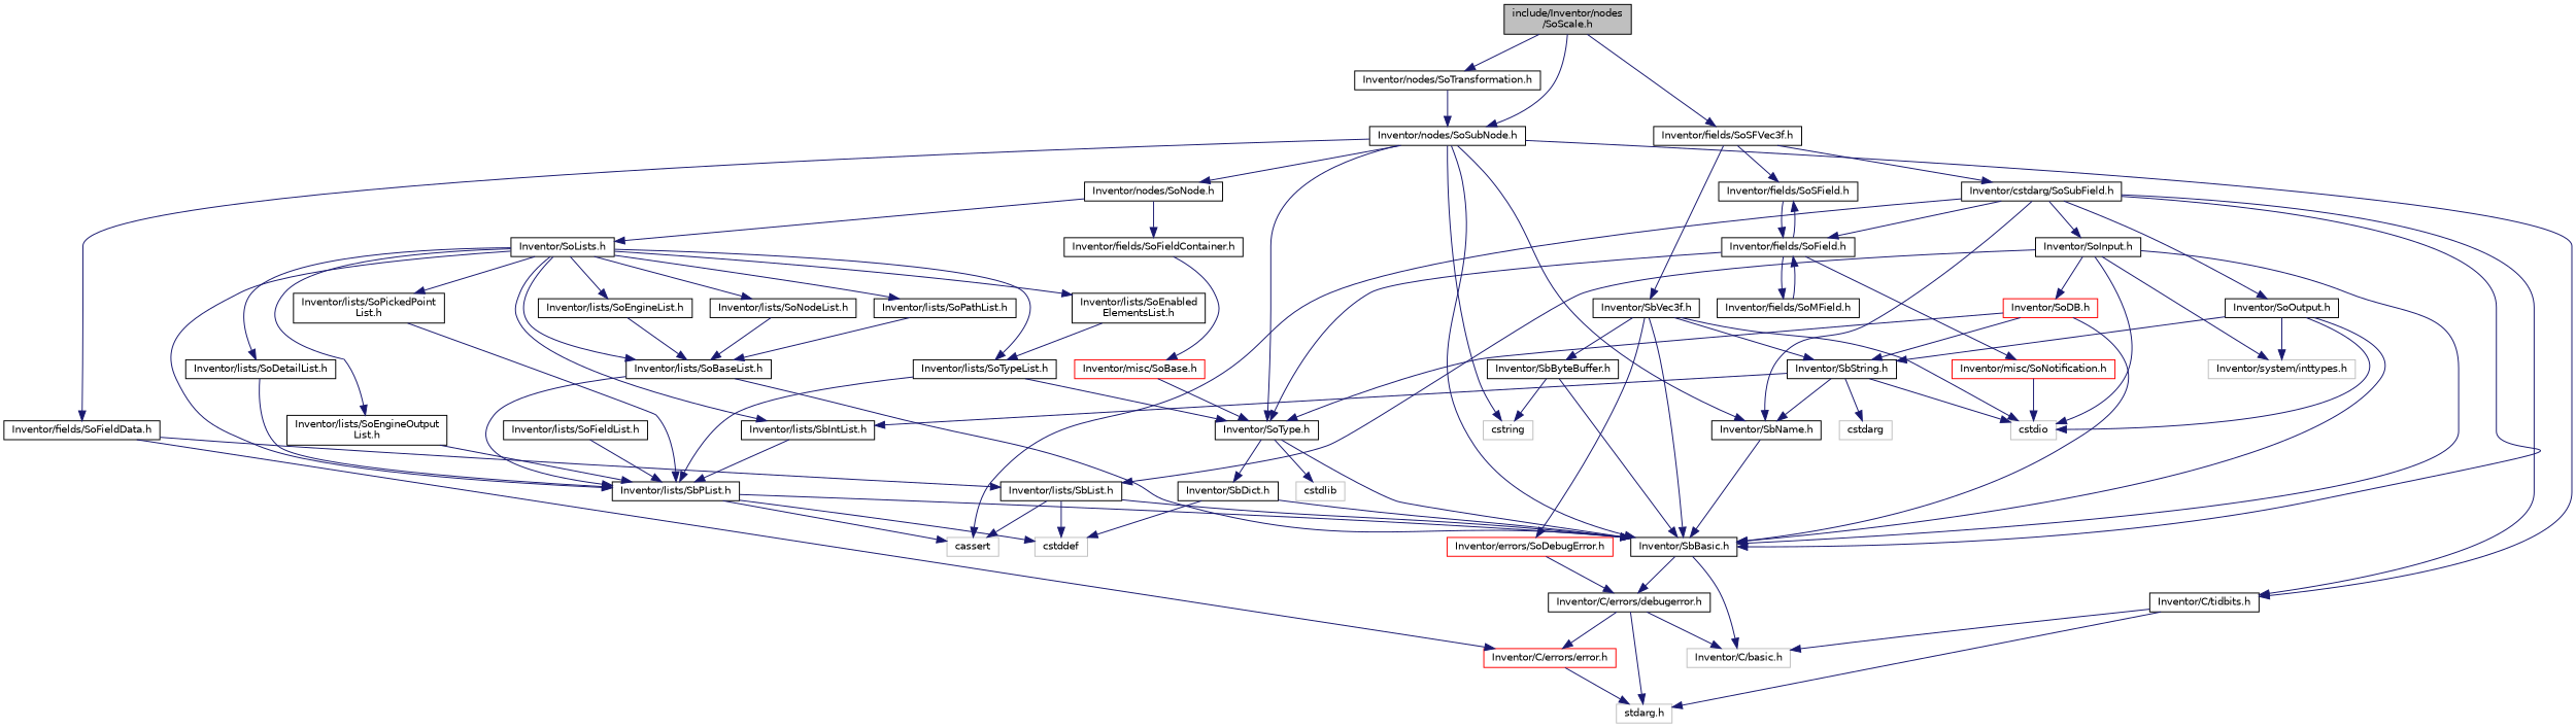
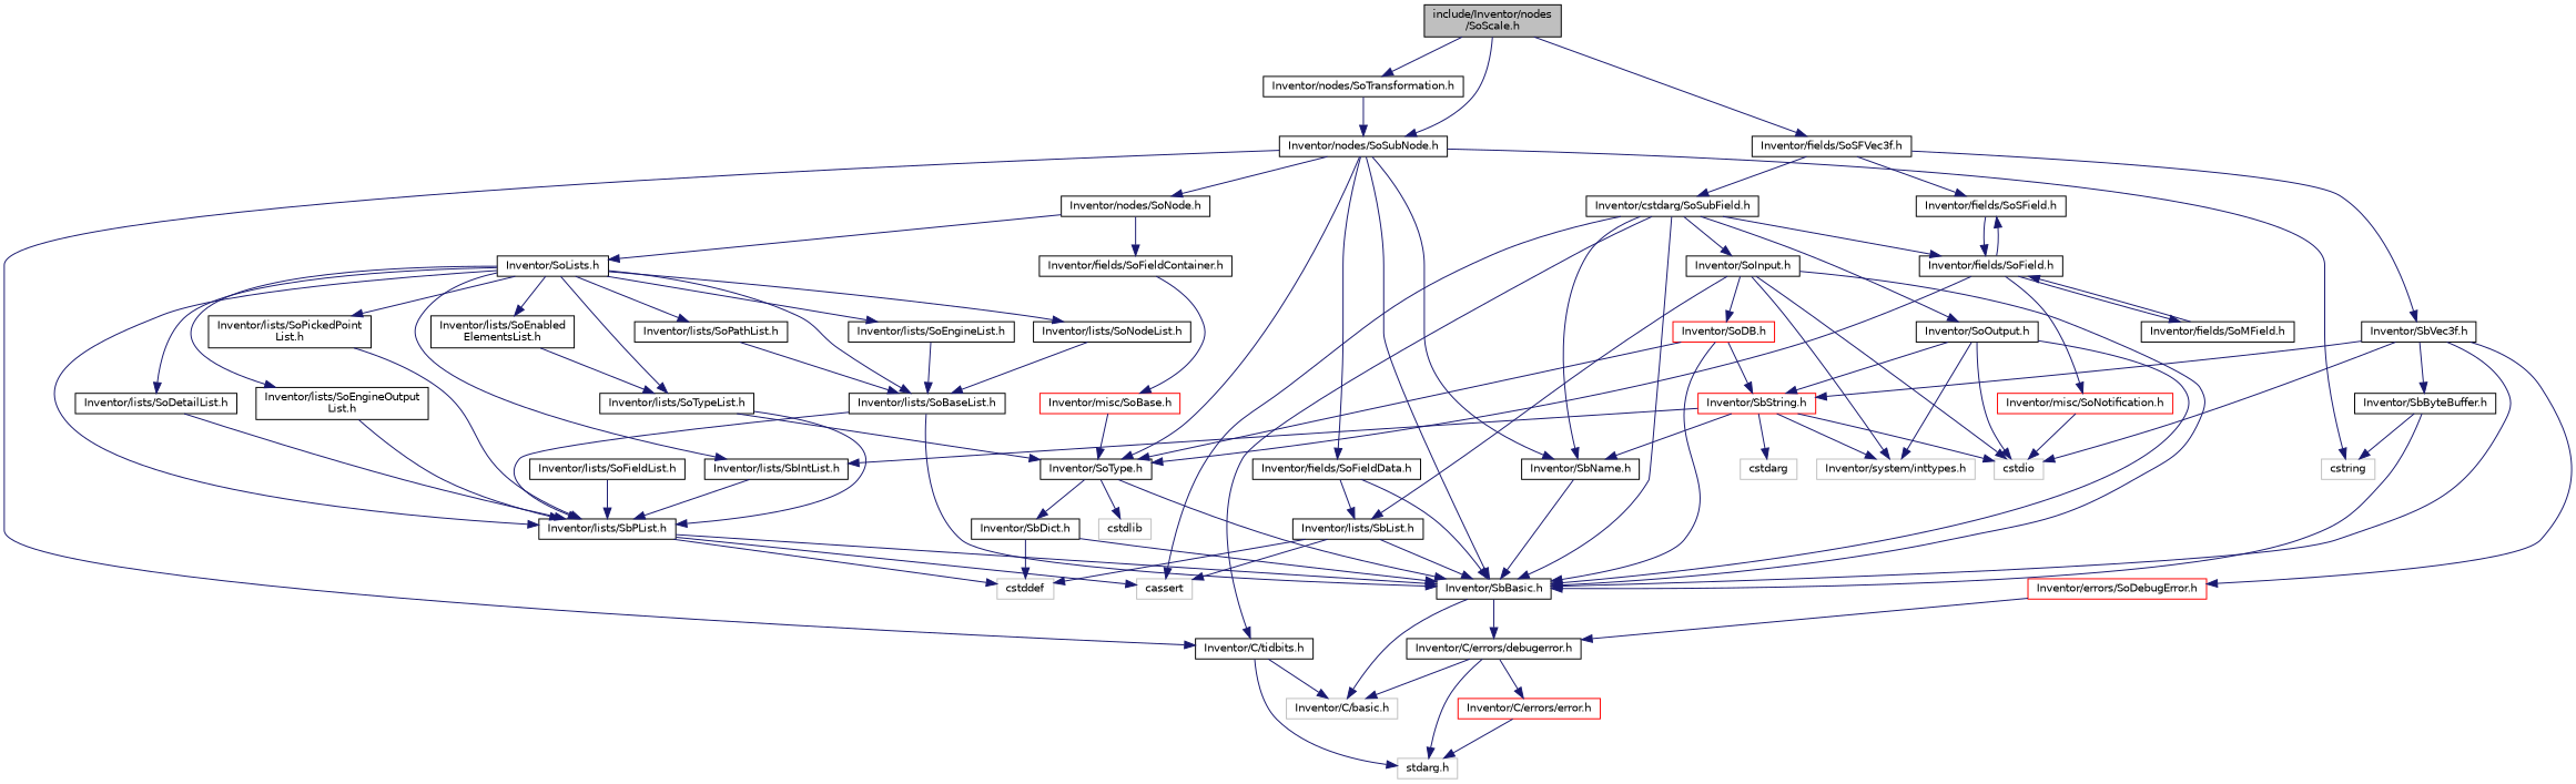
  digraph {
    node [color=black fillcolor=white fontname=Helvetica fontsize=10 shape=record style=filled]
    edge [color=midnightblue fontname=Helvetica fontsize=10 labelfontname=Helvetica labelfontsize=10 style=solid]
    n1 [fillcolor=grey75 fontcolor=black height=0.2 label="include/Inventor/nodes\l/SoScale.h" width=0.4]
    n2 [height=0.2 label="Inventor/nodes/SoSubNode.h" width=0.4]
    n3 [height=0.2 label="Inventor/fields/SoSFVec3f.h" width=0.4]
    n4 [height=0.2 label="Inventor/nodes/SoTransformation.h" width=0.4]
    n5 [color=grey75 height=0.2 label=cstring width=0.4]
    n6 [height=0.2 label="Inventor/SbBasic.h" width=0.4]
    n7 [height=0.2 label="Inventor/SbName.h" width=0.4]
    n8 [height=0.2 label="Inventor/SoType.h" width=0.4]
    n9 [height=0.2 label="Inventor/fields/SoFieldData.h" width=0.4]
    n10 [height=0.2 label="Inventor/nodes/SoNode.h" width=0.4]
    n11 [height=0.2 label="Inventor/C/tidbits.h" width=0.4]
    n12 [height=0.2 label="Inventor/fields/SoSField.h" width=0.4]
    n13 [height=0.2 label="Inventor/cstdarg/SoSubField.h" width=0.4]
    n14 [height=0.2 label="Inventor/SbVec3f.h" width=0.4]
    n15 [color=grey75 height=0.2 label="Inventor/C/basic.h" width=0.4]
    n16 [height=0.2 label="Inventor/C/errors/debugerror.h" width=0.4]
    n17 [color=grey75 height=0.2 label=cstdlib width=0.4]
    n18 [height=0.2 label="Inventor/SbDict.h" width=0.4]
    n19 [height=0.2 label="Inventor/lists/SbList.h" width=0.4]
    n20 [height=0.2 label="Inventor/fields/SoFieldContainer.h" width=0.4]
    n21 [height=0.2 label="Inventor/SoLists.h" width=0.4]
    n22 [color=grey75 height=0.2 label="stdarg.h" width=0.4]
    n23 [color=red height=0.2 label="Inventor/C/errors/error.h" width=0.4]
    n24 [color=grey75 height=0.2 label=cstddef width=0.4]
    n25 [color=grey75 height=0.2 label=cassert width=0.4]
    n26 [color=red height=0.2 label="Inventor/misc/SoBase.h" width=0.4]
    n27 [height=0.2 label="Inventor/lists/SbIntList.h" width=0.4]
    n28 [height=0.2 label="Inventor/lists/SbPList.h" width=0.4]
    n29 [height=0.2 label="Inventor/lists/SoBaseList.h" width=0.4]
    n30 [height=0.2 label="Inventor/lists/SoDetailList.h" width=0.4]
    n31 [height=0.2 label="Inventor/lists/SoEnabled\lElementsList.h" width=0.4]
    n32 [height=0.2 label="Inventor/lists/SoTypeList.h" width=0.4]
    n33 [height=0.2 label="Inventor/lists/SoEngineOutput\lList.h" width=0.4]
    n34 [height=0.2 label="Inventor/lists/SoEngineList.h" width=0.4]
    n35 [height=0.2 label="Inventor/lists/SoNodeList.h" width=0.4]
    n36 [height=0.2 label="Inventor/lists/SoPathList.h" width=0.4]
    n37 [height=0.2 label="Inventor/lists/SoPickedPoint\lList.h" width=0.4]
    n38 [height=0.2 label="Inventor/lists/SoFieldList.h" width=0.4]
    n39 [height=0.2 label="Inventor/fields/SoField.h" width=0.4]
    n40 [height=0.2 label="Inventor/SoInput.h" width=0.4]
    n41 [height=0.2 label="Inventor/SoOutput.h" width=0.4]
    n42 [color=grey75 height=0.2 label=cstdio width=0.4]
-   n43 [height=0.2 label="Inventor/SbString.h" width=0.4]
+   n43 [color=red height=0.2 label="Inventor/SbString.h" width=0.4]
    n44 [height=0.2 label="Inventor/SbByteBuffer.h" width=0.4]
    n45 [color=red height=0.2 label="Inventor/errors/SoDebugError.h" width=0.4]
    n46 [color=red height=0.2 label="Inventor/misc/SoNotification.h" width=0.4]
    n47 [height=0.2 label="Inventor/fields/SoMField.h" width=0.4]
    n48 [color=grey75 height=0.2 label="Inventor/system/inttypes.h" width=0.4]
    n49 [color=red height=0.2 label="Inventor/SoDB.h" width=0.4]
    n50 [color=grey75 height=0.2 label=cstdarg width=0.4]
    n1 -> n2
    n1 -> n3
    n1 -> n4
    n2 -> n5
    n2 -> n6
    n2 -> n7
    n2 -> n8
    n2 -> n9
    n2 -> n10
    n2 -> n11
    n3 -> n12
    n3 -> n13
    n3 -> n14
    n4 -> n2
    n6 -> n15
    n6 -> n16
    n7 -> n6
    n8 -> n6
    n8 -> n17
    n8 -> n18
-   n9 -> n23
+   n9 -> n6
    n9 -> n19
    n10 -> n20
    n10 -> n21
    n11 -> n15
    n11 -> n22
    n12 -> n39
    n13 -> n6
    n13 -> n7
    n13 -> n11
    n13 -> n25
    n13 -> n39
    n13 -> n40
    n13 -> n41
    n14 -> n6
    n14 -> n42
    n14 -> n43
    n14 -> n44
    n14 -> n45
    n16 -> n15
    n16 -> n22
    n16 -> n23
    n18 -> n6
    n18 -> n24
    n19 -> n6
    n19 -> n24
    n19 -> n25
    n20 -> n26
    n21 -> n27
    n21 -> n28
    n21 -> n29
    n21 -> n30
    n21 -> n31
    n21 -> n32
    n21 -> n33
    n21 -> n34
    n21 -> n35
    n21 -> n36
    n21 -> n37
    n23 -> n22
    n26 -> n8
    n27 -> n28
    n28 -> n6
    n28 -> n24
    n28 -> n25
    n29 -> n6
    n29 -> n28
    n30 -> n28
    n31 -> n32
    n32 -> n8
    n32 -> n28
    n33 -> n28
    n34 -> n29
    n35 -> n29
    n36 -> n29
    n37 -> n28
    n38 -> n28
    n39 -> n8
    n39 -> n12
    n39 -> n46
    n39 -> n47
    n40 -> n6
    n40 -> n19
    n40 -> n42
    n40 -> n48
    n40 -> n49
    n41 -> n6
    n41 -> n42
    n41 -> n43
    n41 -> n48
    n43 -> n7
    n43 -> n27
    n43 -> n42
+   n43 -> n48
    n43 -> n50
    n44 -> n5
    n44 -> n6
    n45 -> n16
    n46 -> n42
    n47 -> n39
    n49 -> n6
    n49 -> n8
    n49 -> n43
  }
